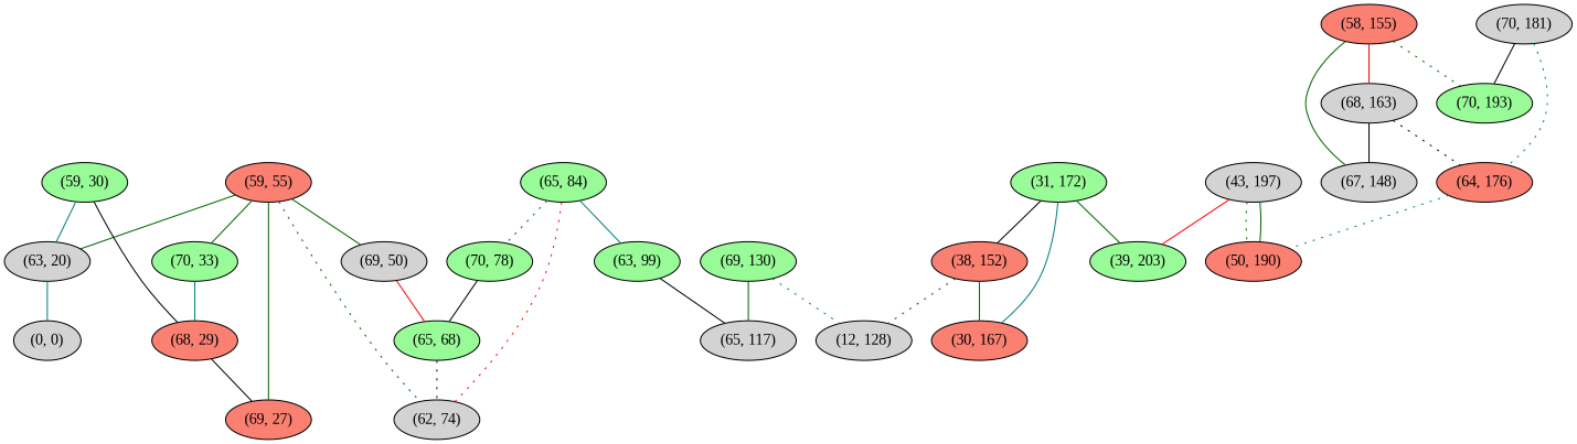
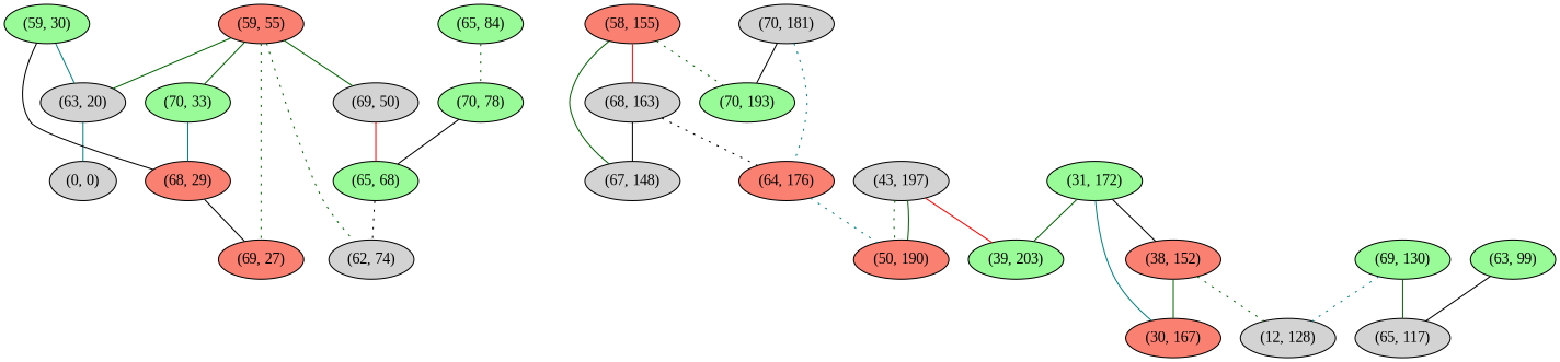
  graph {
    fontname="Liberation Serif"
    node [fillcolor=palegreen fontname="Liberation Serif" style=filled]
    edge [color=darkgreen fontname="Liberation Serif" style=solid weight=1]
    "(59, 55)" [fillcolor=salmon]
    "(70, 33)"
    "(63, 20)" [fillcolor=lightgrey]
    "(69, 27)" [fillcolor=salmon]
    "(69, 50)" [fillcolor=lightgrey]
    "(62, 74)" [fillcolor=lightgrey]
    "(68, 29)" [fillcolor=salmon]
    "(0, 0)" [fillcolor=lightgrey]
    "(65, 68)"
    "(58, 155)" [fillcolor=salmon]
    "(68, 163)" [fillcolor=lightgrey]
    "(70, 193)"
    "(67, 148)" [fillcolor=lightgrey]
    "(64, 176)" [fillcolor=salmon]
    "(59, 30)"
    "(43, 197)" [fillcolor=lightgrey]
    "(50, 190)" [fillcolor=salmon]
    "(39, 203)"
    "(31, 172)"
    "(38, 152)" [fillcolor=salmon]
    "(30, 167)" [fillcolor=salmon]
    n22 [fillcolor=lightgrey label="(12, 128)"]
    "(65, 84)"
    "(70, 78)"
    "(63, 99)"
    "(65, 117)" [fillcolor=lightgrey]
    "(70, 181)" [fillcolor=lightgrey]
    "(69, 130)"
    "(59, 55)" -- "(70, 33)" [weight=3]
    "(59, 55)" -- "(63, 20)" [weight=3]
-   "(59, 55)" -- "(69, 27)" [weight=3]
+   "(59, 55)" -- "(69, 27)" [style=dotted weight=3]
    "(59, 55)" -- "(69, 50)"
    "(59, 55)" -- "(62, 74)" [style=dotted weight=3]
    "(70, 33)" -- "(68, 29)" [color=teal]
    "(63, 20)" -- "(0, 0)" [color=teal weight=4]
    "(69, 50)" -- "(65, 68)" [color=red]
    "(68, 29)" -- "(69, 27)" [color=black]
    "(65, 68)" -- "(62, 74)" [color=black style=dotted weight=3]
    "(58, 155)" -- "(68, 163)" [color=red weight=3]
    "(58, 155)" -- "(70, 193)" [style=dotted weight=3]
    "(58, 155)" -- "(67, 148)"
    "(68, 163)" -- "(67, 148)" [color=black weight=3]
    "(68, 163)" -- "(64, 176)" [color=black style=dotted]
    "(64, 176)" -- "(50, 190)" [color=teal style=dotted]
    "(59, 30)" -- "(63, 20)" [color=teal]
    "(59, 30)" -- "(68, 29)" [color=black]
    "(43, 197)" -- "(50, 190)" [style=dotted weight=2]
    "(43, 197)" -- "(50, 190)"
    "(43, 197)" -- "(39, 203)" [color=red]
    "(31, 172)" -- "(39, 203)" [weight=3]
    "(31, 172)" -- "(38, 152)" [color=black weight=3]
    "(31, 172)" -- "(30, 167)" [color=teal]
    "(38, 152)" -- "(30, 167)" [weight=3]
    "(38, 152)" -- n22 [style=dotted]
-   "(65, 84)" -- "(62, 74)" [color=red style=dotted]
    "(65, 84)" -- "(70, 78)" [style=dotted]
-   "(65, 84)" -- "(63, 99)" [color=teal]
    "(70, 78)" -- "(65, 68)" [color=black weight=3]
    "(63, 99)" -- "(65, 117)" [color=black]
    "(70, 181)" -- "(70, 193)" [color=black]
    "(70, 181)" -- "(64, 176)" [color=teal style=dotted]
    "(69, 130)" -- n22 [color=teal style=dotted]
    "(69, 130)" -- "(65, 117)" [weight=3]
  }
